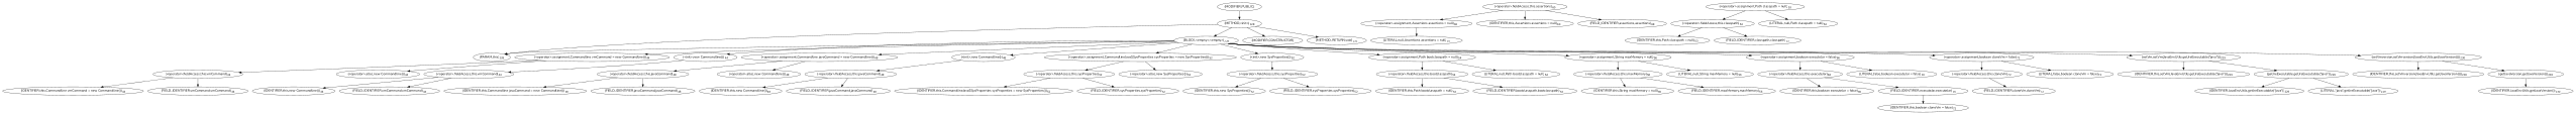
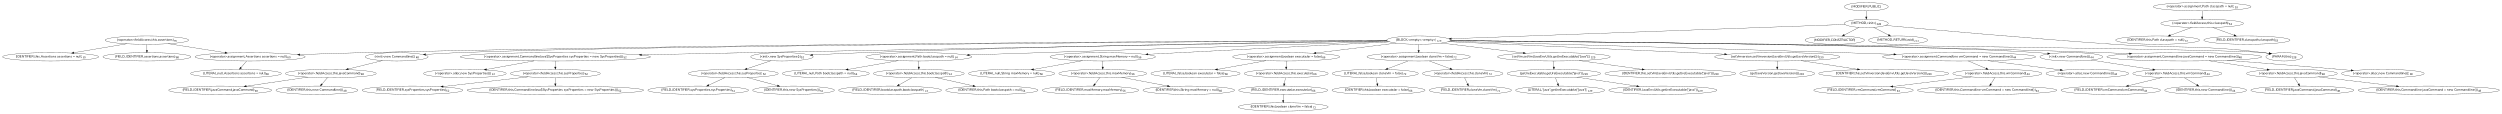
  digraph {
    fontname=Nunito
    node [fontname=Nunito]
    edge [fontname=Nunito]
    n1 [label=<(METHOD,&lt;init&gt;)<SUB>228</SUB>>]
    n2 [label=<(PARAM,this)<SUB>228</SUB>>]
    n3 [label=<(BLOCK,&lt;empty&gt;,&lt;empty&gt;)<SUB>228</SUB>>]
    n4 [label=<(MODIFIER,CONSTRUCTOR)>]
    n5 [label=<(METHOD_RETURN,void)<SUB>231</SUB>>]
    n6 [label=<(&lt;operator&gt;.assignment,Commandline vmCommand = new Commandline())<SUB>44</SUB>>]
    n7 [label=<(&lt;init&gt;,new Commandline())<SUB>44</SUB>>]
    n8 [label=<(&lt;operator&gt;.assignment,Commandline javaCommand = new Commandline())<SUB>48</SUB>>]
    n9 [label=<(&lt;init&gt;,new Commandline())<SUB>48</SUB>>]
    n10 [label=<(&lt;operator&gt;.assignment,CommandlineJava$SysProperties sysProperties = new SysProperties())<SUB>52</SUB>>]
    n11 [label=<(&lt;init&gt;,new SysProperties())<SUB>52</SUB>>]
    n12 [label=<(&lt;operator&gt;.assignment,Path bootclasspath = null)<SUB>54</SUB>>]
    n13 [label=<(&lt;operator&gt;.assignment,String maxMemory = null)<SUB>56</SUB>>]
    n14 [label=<(&lt;operator&gt;.assignment,Assertions assertions = null)<SUB>60</SUB>>]
    n15 [label=<(&lt;operator&gt;.assignment,boolean executeJar = false)<SUB>66</SUB>>]
    n16 [label=<(&lt;operator&gt;.assignment,boolean cloneVm = false)<SUB>72</SUB>>]
    n17 [label=<(setVm,setVm(JavaEnvUtils.getJreExecutable(&quot;java&quot;)))<SUB>229</SUB>>]
    n18 [label=<(setVmversion,setVmversion(JavaEnvUtils.getJavaVersion()))<SUB>230</SUB>>]
    n19 [label=<(MODIFIER,PUBLIC)>]
    n20 [label=<(&lt;operator&gt;.fieldAccess,this.vmCommand)<SUB>44</SUB>>]
    n21 [label=<(&lt;operator&gt;.alloc,new Commandline())<SUB>44</SUB>>]
    n22 [label=<(&lt;operator&gt;.fieldAccess,this.vmCommand)<SUB>44</SUB>>]
    n23 [label=<(&lt;operator&gt;.fieldAccess,this.javaCommand)<SUB>48</SUB>>]
    n24 [label=<(&lt;operator&gt;.alloc,new Commandline())<SUB>48</SUB>>]
    n25 [label=<(&lt;operator&gt;.fieldAccess,this.javaCommand)<SUB>48</SUB>>]
    n26 [label=<(&lt;operator&gt;.fieldAccess,this.sysProperties)<SUB>52</SUB>>]
    n27 [label=<(&lt;operator&gt;.alloc,new SysProperties())<SUB>52</SUB>>]
    n28 [label=<(&lt;operator&gt;.fieldAccess,this.sysProperties)<SUB>52</SUB>>]
    n29 [label=<(&lt;operator&gt;.assignment,Path classpath = null)<SUB>53</SUB>>]
    n30 [label=<(&lt;operator&gt;.fieldAccess,this.classpath)<SUB>53</SUB>>]
-   n31 [label=<(LITERAL,null,Path classpath = null)<SUB>53</SUB>>]
    n32 [label=<(&lt;operator&gt;.fieldAccess,this.bootclasspath)<SUB>54</SUB>>]
    n33 [label=<(LITERAL,null,Path bootclasspath = null)<SUB>54</SUB>>]
    n34 [label=<(&lt;operator&gt;.fieldAccess,this.maxMemory)<SUB>56</SUB>>]
    n35 [label=<(LITERAL,null,String maxMemory = null)<SUB>56</SUB>>]
    n36 [label=<(LITERAL,null,Assertions assertions = null)<SUB>60</SUB>>]
    n37 [label=<(&lt;operator&gt;.fieldAccess,this.executeJar)<SUB>66</SUB>>]
    n38 [label=<(LITERAL,false,boolean executeJar = false)<SUB>66</SUB>>]
    n39 [label=<(&lt;operator&gt;.fieldAccess,this.cloneVm)<SUB>72</SUB>>]
    n40 [label=<(LITERAL,false,boolean cloneVm = false)<SUB>72</SUB>>]
    n41 [label=<(IDENTIFIER,this,setVm(JavaEnvUtils.getJreExecutable(&quot;java&quot;)))<SUB>229</SUB>>]
    n42 [label=<(getJreExecutable,getJreExecutable(&quot;java&quot;))<SUB>229</SUB>>]
    n43 [label=<(IDENTIFIER,this,setVmversion(JavaEnvUtils.getJavaVersion()))<SUB>230</SUB>>]
    n44 [label=<(getJavaVersion,getJavaVersion())<SUB>230</SUB>>]
    n45 [label=<(IDENTIFIER,this,Commandline vmCommand = new Commandline())<SUB>44</SUB>>]
    n46 [label=<(FIELD_IDENTIFIER,vmCommand,vmCommand)<SUB>44</SUB>>]
    n47 [label=<(IDENTIFIER,this,new Commandline())<SUB>44</SUB>>]
    n48 [label=<(FIELD_IDENTIFIER,vmCommand,vmCommand)<SUB>44</SUB>>]
    n49 [label=<(IDENTIFIER,this,Commandline javaCommand = new Commandline())<SUB>48</SUB>>]
    n50 [label=<(FIELD_IDENTIFIER,javaCommand,javaCommand)<SUB>48</SUB>>]
    n51 [label=<(IDENTIFIER,this,new Commandline())<SUB>48</SUB>>]
    n52 [label=<(FIELD_IDENTIFIER,javaCommand,javaCommand)<SUB>48</SUB>>]
    n53 [label=<(IDENTIFIER,this,CommandlineJava$SysProperties sysProperties = new SysProperties())<SUB>52</SUB>>]
    n54 [label=<(FIELD_IDENTIFIER,sysProperties,sysProperties)<SUB>52</SUB>>]
    n55 [label=<(IDENTIFIER,this,new SysProperties())<SUB>52</SUB>>]
    n56 [label=<(FIELD_IDENTIFIER,sysProperties,sysProperties)<SUB>52</SUB>>]
    n57 [label=<(IDENTIFIER,this,Path classpath = null)<SUB>53</SUB>>]
    n58 [label=<(FIELD_IDENTIFIER,classpath,classpath)<SUB>53</SUB>>]
    n59 [label=<(IDENTIFIER,this,Path bootclasspath = null)<SUB>54</SUB>>]
    n60 [label=<(FIELD_IDENTIFIER,bootclasspath,bootclasspath)<SUB>54</SUB>>]
    n61 [label=<(IDENTIFIER,this,String maxMemory = null)<SUB>66</SUB>>]
    n62 [label=<(FIELD_IDENTIFIER,maxMemory,maxMemory)<SUB>56</SUB>>]
    n63 [label=<(&lt;operator&gt;.fieldAccess,this.assertions)<SUB>60</SUB>>]
    n64 [label=<(IDENTIFIER,this,Assertions assertions = null)<SUB>60</SUB>>]
    n65 [label=<(FIELD_IDENTIFIER,assertions,assertions)<SUB>68</SUB>>]
    n66 [label=<(IDENTIFIER,this,boolean executeJar = false)<SUB>66</SUB>>]
    n67 [label=<(FIELD_IDENTIFIER,executeJar,executeJar)<SUB>66</SUB>>]
    n68 [label=<(IDENTIFIER,this,boolean cloneVm = false)<SUB>72</SUB>>]
    n69 [label=<(FIELD_IDENTIFIER,cloneVm,cloneVm)<SUB>72</SUB>>]
    n70 [label=<(IDENTIFIER,JavaEnvUtils,getJreExecutable(&quot;java&quot;))<SUB>229</SUB>>]
    n71 [label=<(LITERAL,&quot;java&quot;,getJreExecutable(&quot;java&quot;))<SUB>229</SUB>>]
-   n72 [label=<(IDENTIFIER,JavaEnvUtils,getJavaVersion())<SUB>230</SUB>>]
    n1 -> n2
    n1 -> n3
    n1 -> n4
    n1 -> n5
    n3 -> n2
    n3 -> n6
    n3 -> n7
    n3 -> n8
    n3 -> n9
    n3 -> n10
    n3 -> n11
    n3 -> n12
    n3 -> n13
+   n3 -> n14
    n3 -> n15
    n3 -> n16
    n3 -> n17
    n3 -> n18
    n6 -> n20
    n6 -> n21
    n7 -> n22
    n8 -> n23
    n8 -> n24
    n9 -> n25
    n10 -> n26
    n10 -> n27
    n11 -> n28
    n12 -> n32
    n12 -> n33
    n13 -> n34
    n13 -> n35
    n14 -> n36
    n15 -> n37
    n15 -> n38
    n16 -> n39
    n16 -> n40
    n17 -> n41
    n17 -> n42
    n18 -> n43
    n18 -> n44
    n19 -> n1
    n20 -> n45
    n20 -> n46
    n22 -> n47
    n22 -> n48
    n23 -> n49
    n23 -> n50
    n25 -> n51
    n25 -> n52
    n26 -> n53
    n26 -> n54
    n28 -> n55
    n28 -> n56
    n29 -> n30
-   n29 -> n31
    n30 -> n57
    n30 -> n58
    n32 -> n59
    n32 -> n60
    n34 -> n61
    n34 -> n62
-   n37 -> n66
+   n40 -> n66
    n37 -> n67
    n39 -> n69
    n42 -> n70
    n42 -> n71
-   n44 -> n72
    n63 -> n14
    n63 -> n64
    n63 -> n65
    n67 -> n68
  }
